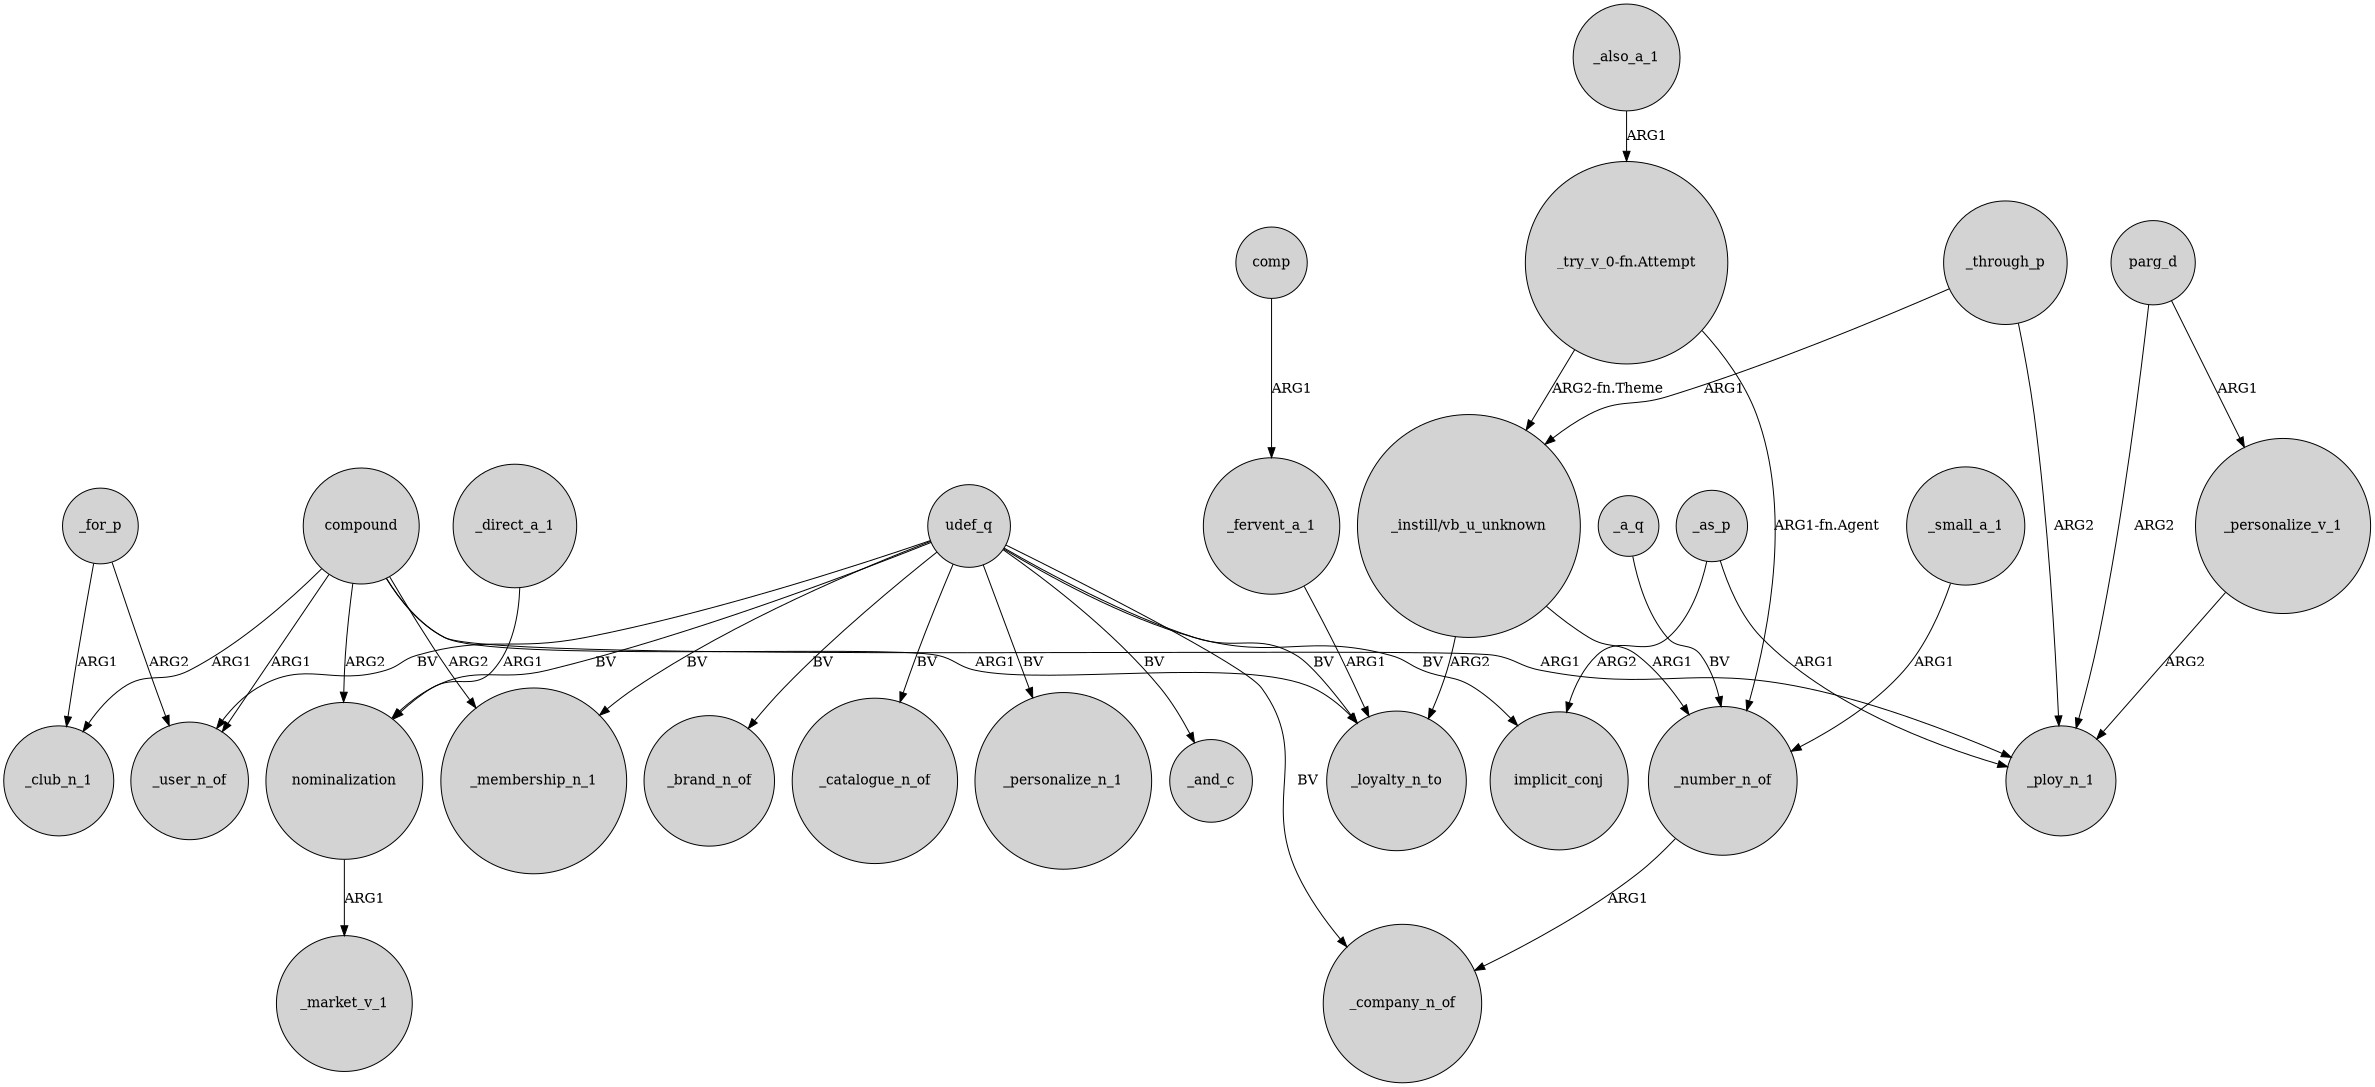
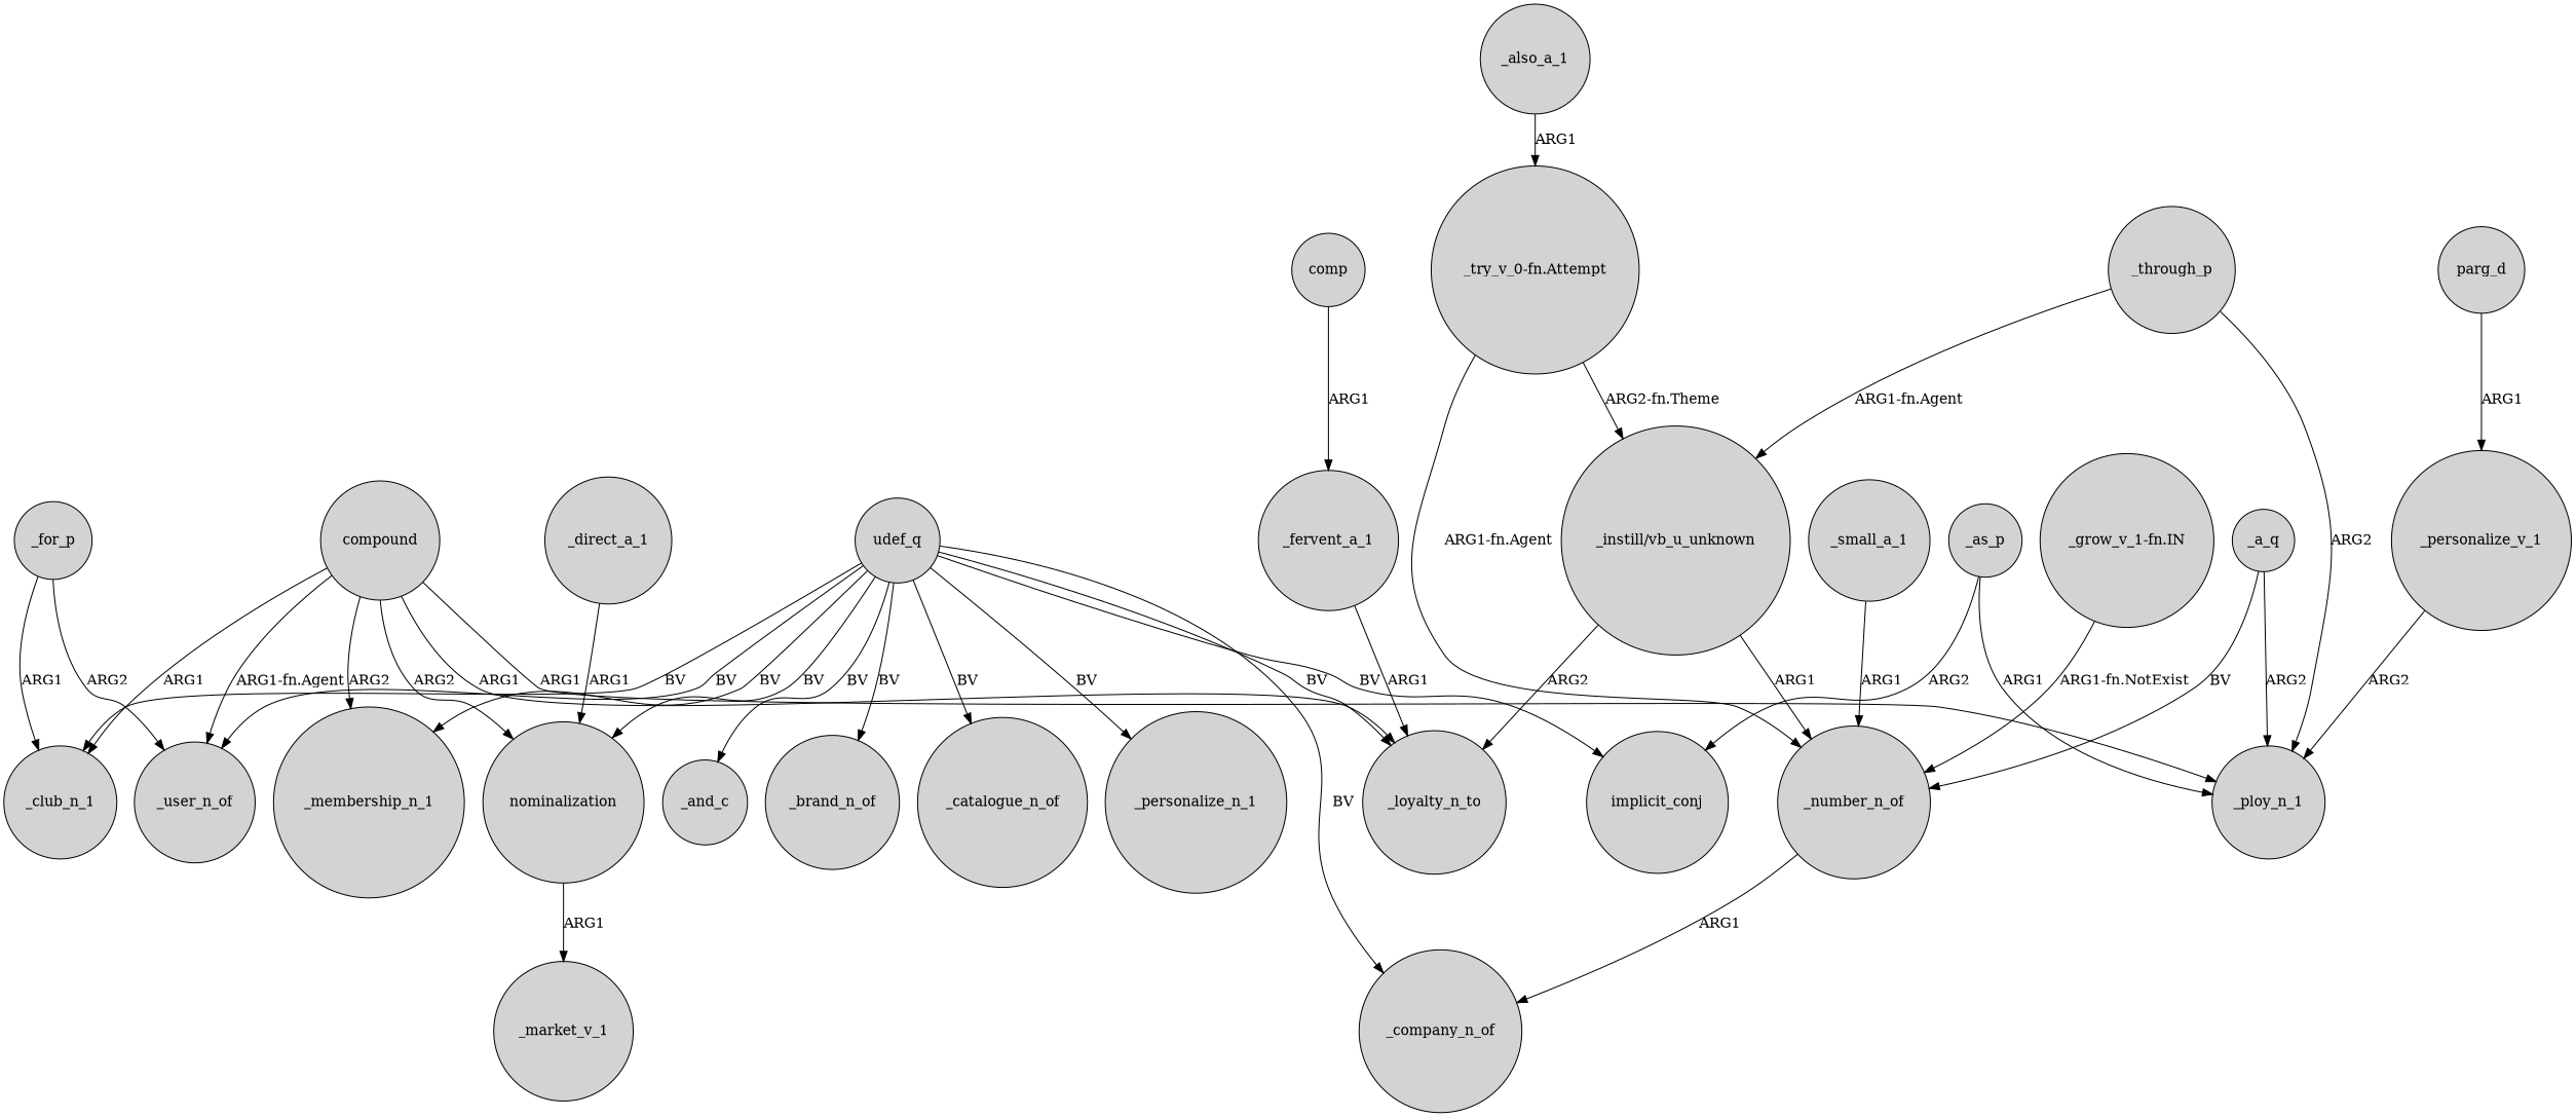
  digraph {
    fontname="DejaVu Serif"
    node [fontname="DejaVu Serif" shape=circle style=filled]
    edge [fontname="DejaVu Serif"]
    compound
    _loyalty_n_to
    _membership_n_1
    _user_n_of
    _ploy_n_1
    nominalization
    _club_n_1
    _market_v_1
    udef_q
    _brand_n_of
    _catalogue_n_of
    implicit_conj
    n13 [label=_personalize_n_1]
    _company_n_of
    _and_c
    _a_q
    _number_n_of
    _through_p
    "_instill/vb_u_unknown"
    comp
    _fervent_a_1
    _for_p
    _small_a_1
    _personalize_v_1
    n25 [label="_try_v_0-fn.Attempt"]
    _as_p
    parg_d
    _also_a_1
+   "_grow_v_1-fn.IN"
    _direct_a_1
    compound -> _loyalty_n_to [label=ARG1]
    compound -> _membership_n_1 [label=ARG2]
-   compound -> _user_n_of [label=ARG1]
+   compound -> _user_n_of [label="ARG1-fn.Agent"]
    compound -> _ploy_n_1 [label=ARG1]
    compound -> nominalization [label=ARG2]
    compound -> _club_n_1 [label=ARG1]
    nominalization -> _market_v_1 [label=ARG1]
    udef_q -> _loyalty_n_to [label=BV]
    udef_q -> _membership_n_1 [label=BV]
    udef_q -> _user_n_of [label=BV]
    udef_q -> nominalization [label=BV]
+   udef_q -> _club_n_1 [label=BV]
    udef_q -> _brand_n_of [label=BV]
    udef_q -> _catalogue_n_of [label=BV]
    udef_q -> implicit_conj [label=BV]
    udef_q -> n13 [label=BV]
    udef_q -> _company_n_of [label=BV]
    udef_q -> _and_c [label=BV]
    _a_q -> _number_n_of [label=BV]
    _number_n_of -> _company_n_of [label=ARG1]
    _through_p -> _ploy_n_1 [label=ARG2]
-   _through_p -> "_instill/vb_u_unknown" [label=ARG1]
+   _through_p -> "_instill/vb_u_unknown" [label="ARG1-fn.Agent"]
    "_instill/vb_u_unknown" -> _loyalty_n_to [label=ARG2]
    "_instill/vb_u_unknown" -> _number_n_of [label=ARG1]
    comp -> _fervent_a_1 [label=ARG1]
    _fervent_a_1 -> _loyalty_n_to [label=ARG1]
    _for_p -> _user_n_of [label=ARG2]
    _for_p -> _club_n_1 [label=ARG1]
    _small_a_1 -> _number_n_of [label=ARG1]
    _personalize_v_1 -> _ploy_n_1 [label=ARG2]
    n25 -> _number_n_of [label="ARG1-fn.Agent"]
    n25 -> "_instill/vb_u_unknown" [label="ARG2-fn.Theme"]
    _as_p -> _ploy_n_1 [label=ARG1]
    _as_p -> implicit_conj [label=ARG2]
-   parg_d -> _ploy_n_1 [label=ARG2]
+   _a_q -> _ploy_n_1 [label=ARG2]
    parg_d -> _personalize_v_1 [label=ARG1]
    _also_a_1 -> n25 [label=ARG1]
+   "_grow_v_1-fn.IN" -> _number_n_of [label="ARG1-fn.NotExist"]
    _direct_a_1 -> nominalization [label=ARG1]
  }
